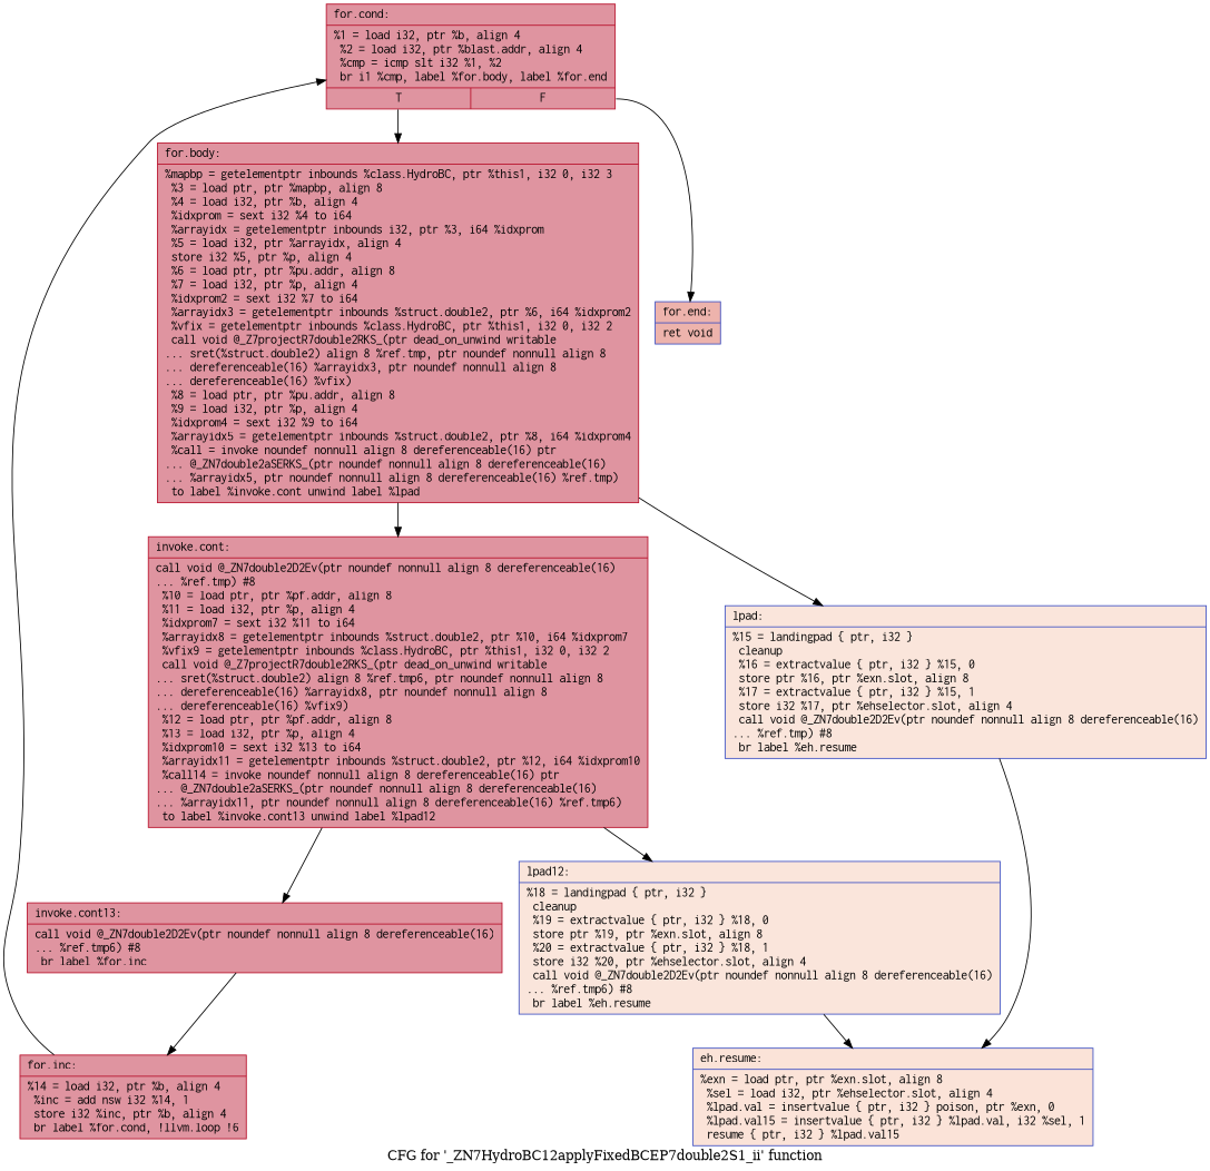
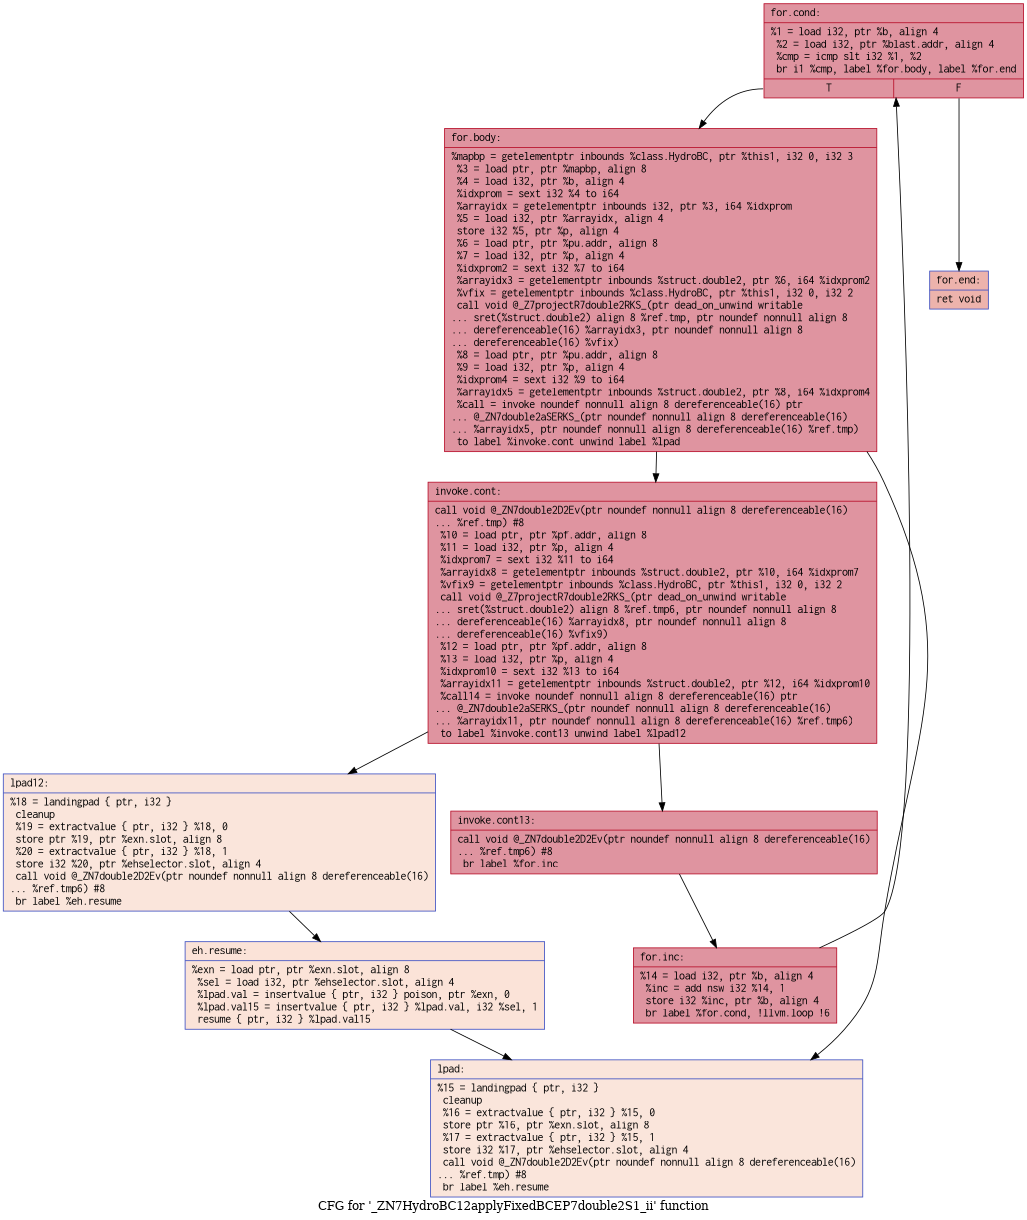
  digraph {
    label="CFG for '_ZN7HydroBC12applyFixedBCEP7double2S1_ii' function"
    node [color="#b70d28ff" fillcolor="#b70d2870" fontname=Courier shape=record style=filled]
    n1 [label="{for.cond:\l|  %1 = load i32, ptr %b, align 4\l  %2 = load i32, ptr %blast.addr, align 4\l  %cmp = icmp slt i32 %1, %2\l  br i1 %cmp, label %for.body, label %for.end\l|{<s0>T|<s1>F}}"]
    n2 [label="{for.body:\l|  %mapbp = getelementptr inbounds %class.HydroBC, ptr %this1, i32 0, i32 3\l  %3 = load ptr, ptr %mapbp, align 8\l  %4 = load i32, ptr %b, align 4\l  %idxprom = sext i32 %4 to i64\l  %arrayidx = getelementptr inbounds i32, ptr %3, i64 %idxprom\l  %5 = load i32, ptr %arrayidx, align 4\l  store i32 %5, ptr %p, align 4\l  %6 = load ptr, ptr %pu.addr, align 8\l  %7 = load i32, ptr %p, align 4\l  %idxprom2 = sext i32 %7 to i64\l  %arrayidx3 = getelementptr inbounds %struct.double2, ptr %6, i64 %idxprom2\l  %vfix = getelementptr inbounds %class.HydroBC, ptr %this1, i32 0, i32 2\l  call void @_Z7projectR7double2RKS_(ptr dead_on_unwind writable\l... sret(%struct.double2) align 8 %ref.tmp, ptr noundef nonnull align 8\l... dereferenceable(16) %arrayidx3, ptr noundef nonnull align 8\l... dereferenceable(16) %vfix)\l  %8 = load ptr, ptr %pu.addr, align 8\l  %9 = load i32, ptr %p, align 4\l  %idxprom4 = sext i32 %9 to i64\l  %arrayidx5 = getelementptr inbounds %struct.double2, ptr %8, i64 %idxprom4\l  %call = invoke noundef nonnull align 8 dereferenceable(16) ptr\l... @_ZN7double2aSERKS_(ptr noundef nonnull align 8 dereferenceable(16)\l... %arrayidx5, ptr noundef nonnull align 8 dereferenceable(16) %ref.tmp)\l          to label %invoke.cont unwind label %lpad\l}"]
    n3 [color="#3d50c3ff" fillcolor="#d6524470" label="{for.end:\l|  ret void\l}"]
    n4 [label="{invoke.cont:\l|  call void @_ZN7double2D2Ev(ptr noundef nonnull align 8 dereferenceable(16)\l... %ref.tmp) #8\l  %10 = load ptr, ptr %pf.addr, align 8\l  %11 = load i32, ptr %p, align 4\l  %idxprom7 = sext i32 %11 to i64\l  %arrayidx8 = getelementptr inbounds %struct.double2, ptr %10, i64 %idxprom7\l  %vfix9 = getelementptr inbounds %class.HydroBC, ptr %this1, i32 0, i32 2\l  call void @_Z7projectR7double2RKS_(ptr dead_on_unwind writable\l... sret(%struct.double2) align 8 %ref.tmp6, ptr noundef nonnull align 8\l... dereferenceable(16) %arrayidx8, ptr noundef nonnull align 8\l... dereferenceable(16) %vfix9)\l  %12 = load ptr, ptr %pf.addr, align 8\l  %13 = load i32, ptr %p, align 4\l  %idxprom10 = sext i32 %13 to i64\l  %arrayidx11 = getelementptr inbounds %struct.double2, ptr %12, i64 %idxprom10\l  %call14 = invoke noundef nonnull align 8 dereferenceable(16) ptr\l... @_ZN7double2aSERKS_(ptr noundef nonnull align 8 dereferenceable(16)\l... %arrayidx11, ptr noundef nonnull align 8 dereferenceable(16) %ref.tmp6)\l          to label %invoke.cont13 unwind label %lpad12\l}"]
    n5 [color="#3d50c3ff" fillcolor="#f4c5ad70" label="{lpad:\l|  %15 = landingpad \{ ptr, i32 \}\l          cleanup\l  %16 = extractvalue \{ ptr, i32 \} %15, 0\l  store ptr %16, ptr %exn.slot, align 8\l  %17 = extractvalue \{ ptr, i32 \} %15, 1\l  store i32 %17, ptr %ehselector.slot, align 4\l  call void @_ZN7double2D2Ev(ptr noundef nonnull align 8 dereferenceable(16)\l... %ref.tmp) #8\l  br label %eh.resume\l}"]
    n6 [label="{invoke.cont13:\l|  call void @_ZN7double2D2Ev(ptr noundef nonnull align 8 dereferenceable(16)\l... %ref.tmp6) #8\l  br label %for.inc\l}"]
    n7 [color="#3d50c3ff" fillcolor="#f4c5ad70" label="{lpad12:\l|  %18 = landingpad \{ ptr, i32 \}\l          cleanup\l  %19 = extractvalue \{ ptr, i32 \} %18, 0\l  store ptr %19, ptr %exn.slot, align 8\l  %20 = extractvalue \{ ptr, i32 \} %18, 1\l  store i32 %20, ptr %ehselector.slot, align 4\l  call void @_ZN7double2D2Ev(ptr noundef nonnull align 8 dereferenceable(16)\l... %ref.tmp6) #8\l  br label %eh.resume\l}"]
    n8 [color="#3d50c3ff" fillcolor="#f6bfa670" label="{eh.resume:\l|  %exn = load ptr, ptr %exn.slot, align 8\l  %sel = load i32, ptr %ehselector.slot, align 4\l  %lpad.val = insertvalue \{ ptr, i32 \} poison, ptr %exn, 0\l  %lpad.val15 = insertvalue \{ ptr, i32 \} %lpad.val, i32 %sel, 1\l  resume \{ ptr, i32 \} %lpad.val15\l}"]
    n9 [label="{for.inc:\l|  %14 = load i32, ptr %b, align 4\l  %inc = add nsw i32 %14, 1\l  store i32 %inc, ptr %b, align 4\l  br label %for.cond, !llvm.loop !6\l}"]
    n1 -> n2 [tailport=s0]
    n1 -> n3 [tailport=s1]
    n2 -> n4
    n2 -> n5
    n4 -> n6
    n4 -> n7
-   n5 -> n8
+   n8 -> n5
    n6 -> n9
    n7 -> n8
    n9 -> n1
  }
